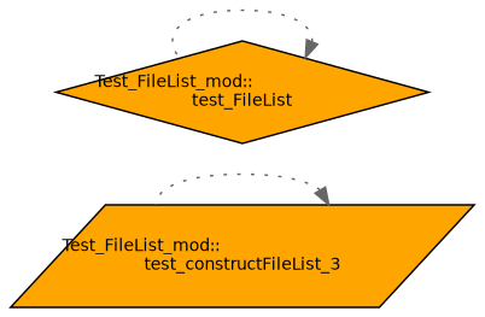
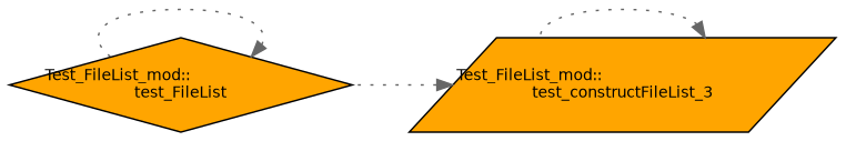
  digraph {
    rankdir=RL
    node [color=black fillcolor=orange fontname=Helvetica fontsize=10 style=filled]
    edge [color=gray40 dir=back fontname=Helvetica fontsize=10 labelfontname=Helvetica labelfontsize=10 style=dotted]
    n1 [fontcolor=black height=0.2 label="Test_FileList_mod::\ltest_constructFileList_3" shape=parallelogram width=0.4]
    n2 [height=0.2 label="Test_FileList_mod::\ltest_FileList" shape=diamond width=0.4]
    n1 -> n1
+   n1 -> n2
    n2 -> n2
  }
